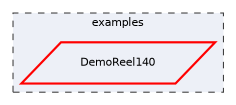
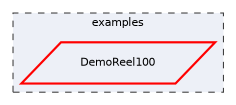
  digraph {
    compound=true
-   n1 [color=red fillcolor="#edf0f7" fontname=Helvetica fontsize=10 height=0.2 label=DemoReel140 shape=parallelogram style="filled,bold" width=0.4]
+   n1 [color=red fillcolor="#edf0f7" fontname=Helvetica fontsize=10 height=0.2 label=DemoReel100 shape=parallelogram style="filled,bold" width=0.4]
    subgraph cluster_1 {
      bgcolor="#edf0f7"
      fontname=Helvetica
      fontsize=10
      label=examples
      pencolor=grey25
      style="filled,dashed"
      n1
    }
  }
